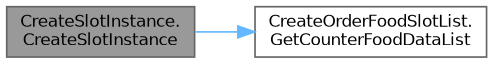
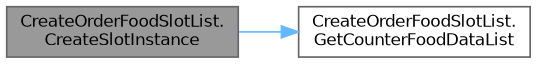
  digraph {
    rankdir=LR
    node [fontname=Helvetica fontsize=10 shape=box style=filled]
-   n1 [color=gray40 fillcolor=grey60 fontcolor=black height=0.2 label="CreateSlotInstance.\lCreateSlotInstance" width=0.4]
+   n1 [color=gray40 fillcolor=grey60 fontcolor=black height=0.2 label="CreateOrderFoodSlotList.\lCreateSlotInstance" width=0.4]
    n2 [color=grey40 fillcolor=white height=0.2 label="CreateOrderFoodSlotList.\lGetCounterFoodDataList" width=0.4]
    n1 -> n2 [color=steelblue1 fontname=Helvetica fontsize=10 labelfontname=Helvetica labelfontsize=10 style=solid]
  }
